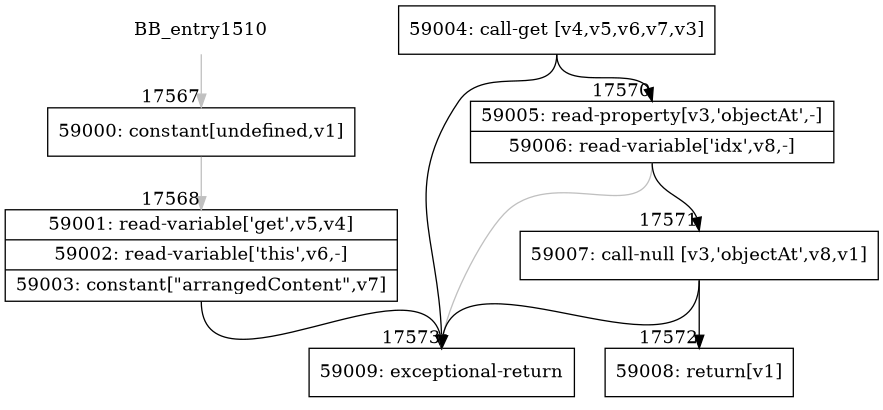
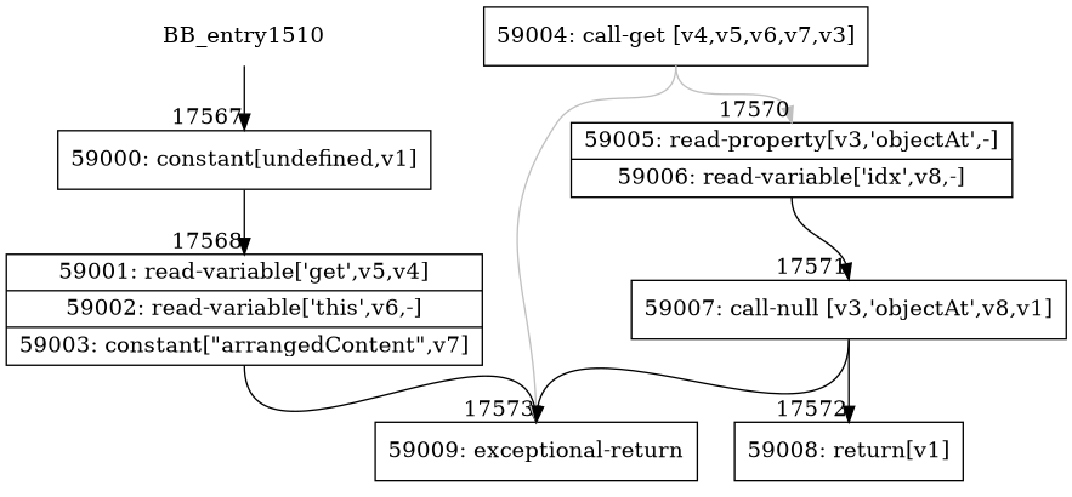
  digraph {
    rankdir=TD
    node [shape=record]
    edge [headport=n tailport=s]
    n1 [label=BB_entry1510 shape=none]
    n2 [label="{59000: constant[undefined,v1]}"]
    n3 [label="{59001: read-variable['get',v5,v4]|59002: read-variable['this',v6,-]|59003: constant[\"arrangedContent\",v7]}"]
    n4 [label="{59009: exceptional-return}"]
    n5 [label="{59004: call-get [v4,v5,v6,v7,v3]}"]
    n6 [label="{59005: read-property[v3,'objectAt',-]|59006: read-variable['idx',v8,-]}"]
    n7 [label="{59007: call-null [v3,'objectAt',v8,v1]}"]
    n8 [label="{59008: return[v1]}"]
-   n1 -> n2 [headlabel="    17567" color=gray]
-   n2 -> n3 [headlabel="      17568" color=gray]
+   n1 -> n2 [headlabel="    17567"]
+   n2 -> n3 [headlabel="      17568"]
    n3 -> n4 [color=black headlabel="      17573"]
-   n5 -> n4 [color=black]
-   n5 -> n6 [headlabel="      17570"]
-   n6 -> n4 [color=gray]
+   n5 -> n4 [color=gray]
+   n5 -> n6 [headlabel="      17570" color=gray]
    n6 -> n7 [headlabel="      17571"]
    n7 -> n4 [color=black]
    n7 -> n8 [headlabel="      17572"]
  }
